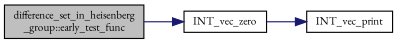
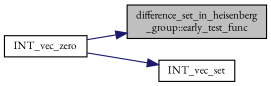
  digraph {
    fontname="EB Garamond"
    rankdir=LR
    node [color=black fillcolor=white fontname="EB Garamond" fontsize=10 shape=record style=filled]
    edge [color=midnightblue fontname="EB Garamond" fontsize=10 labelfontname=Helvetica labelfontsize=10 style=solid]
    n1 [fillcolor=grey75 fontcolor=black height=0.2 label="difference_set_in_heisenberg\l_group::early_test_func" width=0.4]
    n2 [height=0.2 label=INT_vec_zero width=0.4]
-   n3 [height=0.2 label=INT_vec_print width=0.4]
-   n1 -> n2
+   n3 [height=0.2 label=INT_vec_set width=0.4]
+   n2 -> n1
    n2 -> n3
  }
